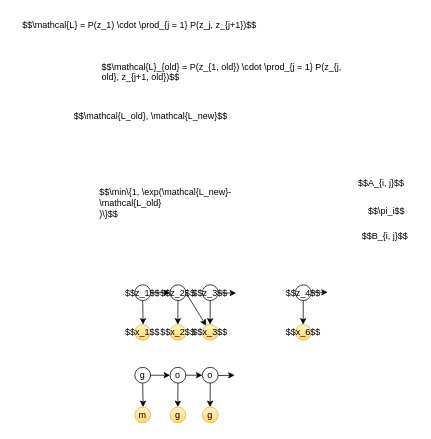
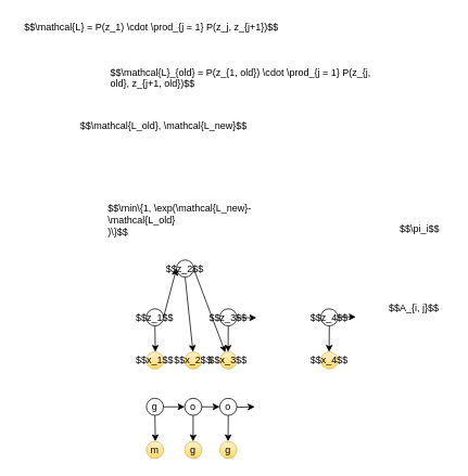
  <mxCell id="0" />
  <mxCell id="1" parent="0" />
  <mxCell id="2" value="$$\mathcal{L} = P(z_1) \cdot \prod_{j = 1} P(z_j, z_{j+1})$$" style="text;html=1;align=center;verticalAlign=middle;resizable=0;points=[];autosize=1;strokeColor=none;fillColor=none;" vertex="1" parent="1"><mxGeometry x="20" y="20" width="330" height="26" as="geometry" /></mxCell>
  <mxCell id="3" value="&lt;span style=&quot;color: rgb(0, 0, 0); font-family: Helvetica; font-size: 12px; font-style: normal; font-variant-ligatures: normal; font-variant-caps: normal; font-weight: 400; letter-spacing: normal; orphans: 2; text-align: center; text-indent: 0px; text-transform: none; widows: 2; word-spacing: 0px; -webkit-text-stroke-width: 0px; background-color: rgb(255, 255, 255); text-decoration-thickness: initial; text-decoration-style: initial; text-decoration-color: initial; float: none; display: inline !important;&quot;&gt;$$\mathcal{L}_{old} = P(z_{1, old}) \cdot \prod_{j = 1} P(z_{j, old}, z_{j+1, old})$$&lt;/span&gt;" style="text;whiteSpace=wrap;html=1;" vertex="1" parent="1"><mxGeometry x="132.61" y="74.634" width="340" height="36" as="geometry" /></mxCell>
  <mxCell id="4" value="&lt;span style=&quot;color: rgb(0, 0, 0); font-family: Helvetica; font-size: 12px; font-style: normal; font-variant-ligatures: normal; font-variant-caps: normal; font-weight: 400; letter-spacing: normal; orphans: 2; text-align: center; text-indent: 0px; text-transform: none; widows: 2; word-spacing: 0px; -webkit-text-stroke-width: 0px; background-color: rgb(255, 255, 255); text-decoration-thickness: initial; text-decoration-style: initial; text-decoration-color: initial; float: none; display: inline !important;&quot;&gt;$$\mathcal{L_old}, \mathcal{L_new}$$&lt;/span&gt;" style="text;whiteSpace=wrap;html=1;" vertex="1" parent="1"><mxGeometry x="96" y="141.004" width="340" height="36" as="geometry" /></mxCell>
  <mxCell id="5" value="&lt;span style=&quot;color: rgb(0, 0, 0); font-family: Helvetica; font-size: 12px; font-style: normal; font-variant-ligatures: normal; font-variant-caps: normal; font-weight: 400; letter-spacing: normal; orphans: 2; text-align: center; text-indent: 0px; text-transform: none; widows: 2; word-spacing: 0px; -webkit-text-stroke-width: 0px; background-color: rgb(255, 255, 255); text-decoration-thickness: initial; text-decoration-style: initial; text-decoration-color: initial; float: none; display: inline !important;&quot;&gt;$$\min\{1, \exp(\mathcal{L_new}- \mathcal{L_old}&lt;br&gt;)\}$$&lt;/span&gt;" style="text;whiteSpace=wrap;html=1;" vertex="1" parent="1"><mxGeometry x="130.383" y="242.149" width="233" height="36" as="geometry" /></mxCell>
  <mxCell id="6" value="$$z_1$$" style="ellipse;whiteSpace=wrap;html=1;aspect=fixed;" vertex="1" parent="1"><mxGeometry x="179" y="379" width="21" height="21" as="geometry" /></mxCell>
- <mxCell id="7" value="$$z_2$$" style="ellipse;whiteSpace=wrap;html=1;aspect=fixed;" vertex="1" parent="1"><mxGeometry x="226" y="379" width="21" height="21" as="geometry" /></mxCell>
+ <mxCell id="7" value="$$z_2$$" style="ellipse;whiteSpace=wrap;html=1;aspect=fixed;" vertex="1" parent="1"><mxGeometry x="216" y="319" width="21" height="21" as="geometry" /></mxCell>
  <mxCell id="8" value="$$z_3$$" style="ellipse;whiteSpace=wrap;html=1;aspect=fixed;" vertex="1" parent="1"><mxGeometry x="269" y="379" width="21" height="21" as="geometry" /></mxCell>
  <mxCell id="9" value="" style="endArrow=classic;html=1;rounded=0;exitX=1;exitY=0.5;exitDx=0;exitDy=0;entryX=0;entryY=0.5;entryDx=0;entryDy=0;" edge="1" parent="1" source="6" target="7"><mxGeometry width="50" height="50" relative="1" as="geometry"><mxPoint x="206.5" y="375" as="sourcePoint" /><mxPoint x="256.5" y="325" as="targetPoint" /></mxGeometry></mxCell>
  <mxCell id="10" value="" style="endArrow=classic;html=1;rounded=0;exitX=1;exitY=0.5;exitDx=0;exitDy=0;" edge="1" parent="1" source="7" target="16"><mxGeometry width="50" height="50" relative="1" as="geometry"><mxPoint x="242" y="389.26" as="sourcePoint" /><mxPoint x="263" y="389.26" as="targetPoint" /></mxGeometry></mxCell>
  <mxCell id="11" value="" style="endArrow=classic;html=1;rounded=0;exitX=0.5;exitY=1;exitDx=0;exitDy=0;" edge="1" parent="1" source="6"><mxGeometry width="50" height="50" relative="1" as="geometry"><mxPoint x="212" y="429" as="sourcePoint" /><mxPoint x="190" y="432" as="targetPoint" /></mxGeometry></mxCell>
  <mxCell id="12" value="" style="endArrow=classic;html=1;rounded=0;exitX=0.5;exitY=1;exitDx=0;exitDy=0;" edge="1" parent="1" source="7"><mxGeometry width="50" height="50" relative="1" as="geometry"><mxPoint x="236.25" y="400" as="sourcePoint" /><mxPoint x="236.25" y="432" as="targetPoint" /></mxGeometry></mxCell>
  <mxCell id="13" value="" style="endArrow=classic;html=1;rounded=0;exitX=0.5;exitY=1;exitDx=0;exitDy=0;" edge="1" parent="1" source="8"><mxGeometry width="50" height="50" relative="1" as="geometry"><mxPoint x="279.25" y="400" as="sourcePoint" /><mxPoint x="279.25" y="432" as="targetPoint" /></mxGeometry></mxCell>
  <mxCell id="14" value="$$x_1$$" style="ellipse;whiteSpace=wrap;html=1;aspect=fixed;fillColor=#fff2cc;gradientColor=#ffd966;strokeColor=#d6b656;" vertex="1" parent="1"><mxGeometry x="179" y="432" width="21" height="21" as="geometry" /></mxCell>
  <mxCell id="15" value="$$x_2$$" style="ellipse;whiteSpace=wrap;html=1;aspect=fixed;fillColor=#fff2cc;gradientColor=#ffd966;strokeColor=#d6b656;" vertex="1" parent="1"><mxGeometry x="226" y="432" width="21" height="21" as="geometry" /></mxCell>
  <mxCell id="16" value="$$x_3$$" style="ellipse;whiteSpace=wrap;html=1;aspect=fixed;fillColor=#fff2cc;gradientColor=#ffd966;strokeColor=#d6b656;" vertex="1" parent="1"><mxGeometry x="269" y="432" width="21" height="21" as="geometry" /></mxCell>
  <mxCell id="17" value="$$z_4$$" style="ellipse;whiteSpace=wrap;html=1;aspect=fixed;" vertex="1" parent="1"><mxGeometry x="393" y="379" width="21" height="21" as="geometry" /></mxCell>
  <mxCell id="18" value="" style="endArrow=classic;html=1;rounded=0;exitX=1;exitY=0.5;exitDx=0;exitDy=0;" edge="1" parent="1"><mxGeometry width="50" height="50" relative="1" as="geometry"><mxPoint x="290" y="390" as="sourcePoint" /><mxPoint x="314" y="390" as="targetPoint" /></mxGeometry></mxCell>
  <mxCell id="19" value="" style="endArrow=classic;html=1;rounded=0;exitX=0.5;exitY=1;exitDx=0;exitDy=0;" edge="1" parent="1" source="17"><mxGeometry width="50" height="50" relative="1" as="geometry"><mxPoint x="403.25" y="400" as="sourcePoint" /><mxPoint x="403.25" y="432" as="targetPoint" /></mxGeometry></mxCell>
- <mxCell id="20" value="$$x_6$$" style="ellipse;whiteSpace=wrap;html=1;aspect=fixed;fillColor=#fff2cc;gradientColor=#ffd966;strokeColor=#d6b656;" vertex="1" parent="1"><mxGeometry x="393" y="432" width="21" height="21" as="geometry" /></mxCell>
+ <mxCell id="20" value="$$x_4$$" style="ellipse;whiteSpace=wrap;html=1;aspect=fixed;fillColor=#fff2cc;gradientColor=#ffd966;strokeColor=#d6b656;" vertex="1" parent="1"><mxGeometry x="393" y="432" width="21" height="21" as="geometry" /></mxCell>
  <mxCell id="21" value="g" style="ellipse;whiteSpace=wrap;html=1;aspect=fixed;" vertex="1" parent="1"><mxGeometry x="179" y="489" width="21" height="21" as="geometry" /></mxCell>
  <mxCell id="22" value="o" style="ellipse;whiteSpace=wrap;html=1;aspect=fixed;" vertex="1" parent="1"><mxGeometry x="226" y="489" width="21" height="21" as="geometry" /></mxCell>
  <mxCell id="23" value="o" style="ellipse;whiteSpace=wrap;html=1;aspect=fixed;verticalAlign=middle;labelPosition=center;verticalLabelPosition=middle;align=center;" vertex="1" parent="1"><mxGeometry x="269" y="489" width="21" height="21" as="geometry" /></mxCell>
  <mxCell id="24" value="" style="endArrow=classic;html=1;rounded=0;exitX=1;exitY=0.5;exitDx=0;exitDy=0;entryX=0;entryY=0.5;entryDx=0;entryDy=0;" edge="1" parent="1" source="21" target="22"><mxGeometry width="50" height="50" relative="1" as="geometry"><mxPoint x="206.5" y="485" as="sourcePoint" /><mxPoint x="256.5" y="435" as="targetPoint" /></mxGeometry></mxCell>
  <mxCell id="25" value="" style="endArrow=classic;html=1;rounded=0;exitX=1;exitY=0.5;exitDx=0;exitDy=0;entryX=0;entryY=0.5;entryDx=0;entryDy=0;" edge="1" parent="1" source="22" target="23"><mxGeometry width="50" height="50" relative="1" as="geometry"><mxPoint x="242" y="499.26" as="sourcePoint" /><mxPoint x="263" y="499.26" as="targetPoint" /></mxGeometry></mxCell>
  <mxCell id="26" value="" style="endArrow=classic;html=1;rounded=0;exitX=0.5;exitY=1;exitDx=0;exitDy=0;" edge="1" parent="1" source="21"><mxGeometry width="50" height="50" relative="1" as="geometry"><mxPoint x="212" y="539" as="sourcePoint" /><mxPoint x="190" y="542" as="targetPoint" /></mxGeometry></mxCell>
  <mxCell id="27" value="" style="endArrow=classic;html=1;rounded=0;exitX=0.5;exitY=1;exitDx=0;exitDy=0;" edge="1" parent="1" source="22"><mxGeometry width="50" height="50" relative="1" as="geometry"><mxPoint x="236.25" y="510" as="sourcePoint" /><mxPoint x="236.25" y="542" as="targetPoint" /></mxGeometry></mxCell>
  <mxCell id="28" value="" style="endArrow=classic;html=1;rounded=0;exitX=0.5;exitY=1;exitDx=0;exitDy=0;" edge="1" parent="1" source="23"><mxGeometry width="50" height="50" relative="1" as="geometry"><mxPoint x="279.25" y="510" as="sourcePoint" /><mxPoint x="279.25" y="542" as="targetPoint" /></mxGeometry></mxCell>
  <mxCell id="29" value="m" style="ellipse;whiteSpace=wrap;html=1;aspect=fixed;fillColor=#fff2cc;gradientColor=#ffd966;strokeColor=#d6b656;" vertex="1" parent="1"><mxGeometry x="179" y="542" width="21" height="21" as="geometry" /></mxCell>
  <mxCell id="30" value="g" style="ellipse;whiteSpace=wrap;html=1;aspect=fixed;fillColor=#fff2cc;gradientColor=#ffd966;strokeColor=#d6b656;" vertex="1" parent="1"><mxGeometry x="226" y="542" width="21" height="21" as="geometry" /></mxCell>
  <mxCell id="31" value="g" style="ellipse;whiteSpace=wrap;html=1;aspect=fixed;fillColor=#fff2cc;gradientColor=#ffd966;strokeColor=#d6b656;" vertex="1" parent="1"><mxGeometry x="269" y="542" width="21" height="21" as="geometry" /></mxCell>
  <mxCell id="32" value="" style="endArrow=classic;html=1;rounded=0;exitX=1;exitY=0.5;exitDx=0;exitDy=0;entryX=0;entryY=0.5;entryDx=0;entryDy=0;" edge="1" parent="1"><mxGeometry width="50" height="50" relative="1" as="geometry"><mxPoint x="290" y="500" as="sourcePoint" /><mxPoint x="312" y="499.5" as="targetPoint" /></mxGeometry></mxCell>
  <mxCell id="33" value="" style="endArrow=classic;html=1;rounded=0;exitX=1;exitY=0.5;exitDx=0;exitDy=0;entryX=0;entryY=0.5;entryDx=0;entryDy=0;" edge="1" parent="1"><mxGeometry width="50" height="50" relative="1" as="geometry"><mxPoint x="414" y="389" as="sourcePoint" /><mxPoint x="436" y="389" as="targetPoint" /></mxGeometry></mxCell>
- <mxCell id="34" value="$$A_{i, j}$$" style="text;html=1;align=center;verticalAlign=middle;resizable=0;points=[];autosize=1;strokeColor=none;fillColor=none;" vertex="1" parent="1"><mxGeometry x="467" y="231" width="79" height="26" as="geometry" /></mxCell>
- <mxCell id="35" value="$$B_{i, j}$$" style="text;html=1;align=center;verticalAlign=middle;resizable=0;points=[];autosize=1;strokeColor=none;fillColor=none;" vertex="1" parent="1"><mxGeometry x="472.61" y="302" width="79" height="26" as="geometry" /></mxCell>
+ <mxCell id="34" value="$$A_{i, j}$$" style="text;html=1;align=center;verticalAlign=middle;resizable=0;points=[];autosize=1;strokeColor=none;fillColor=none;" vertex="1" parent="1"><mxGeometry x="467" y="366" width="79" height="26" as="geometry" /></mxCell>
  <mxCell id="36" value="$$\pi_i$$" style="text;html=1;align=center;verticalAlign=middle;resizable=0;points=[];autosize=1;strokeColor=none;fillColor=none;" vertex="1" parent="1"><mxGeometry x="480" y="268" width="67" height="26" as="geometry" /></mxCell>
